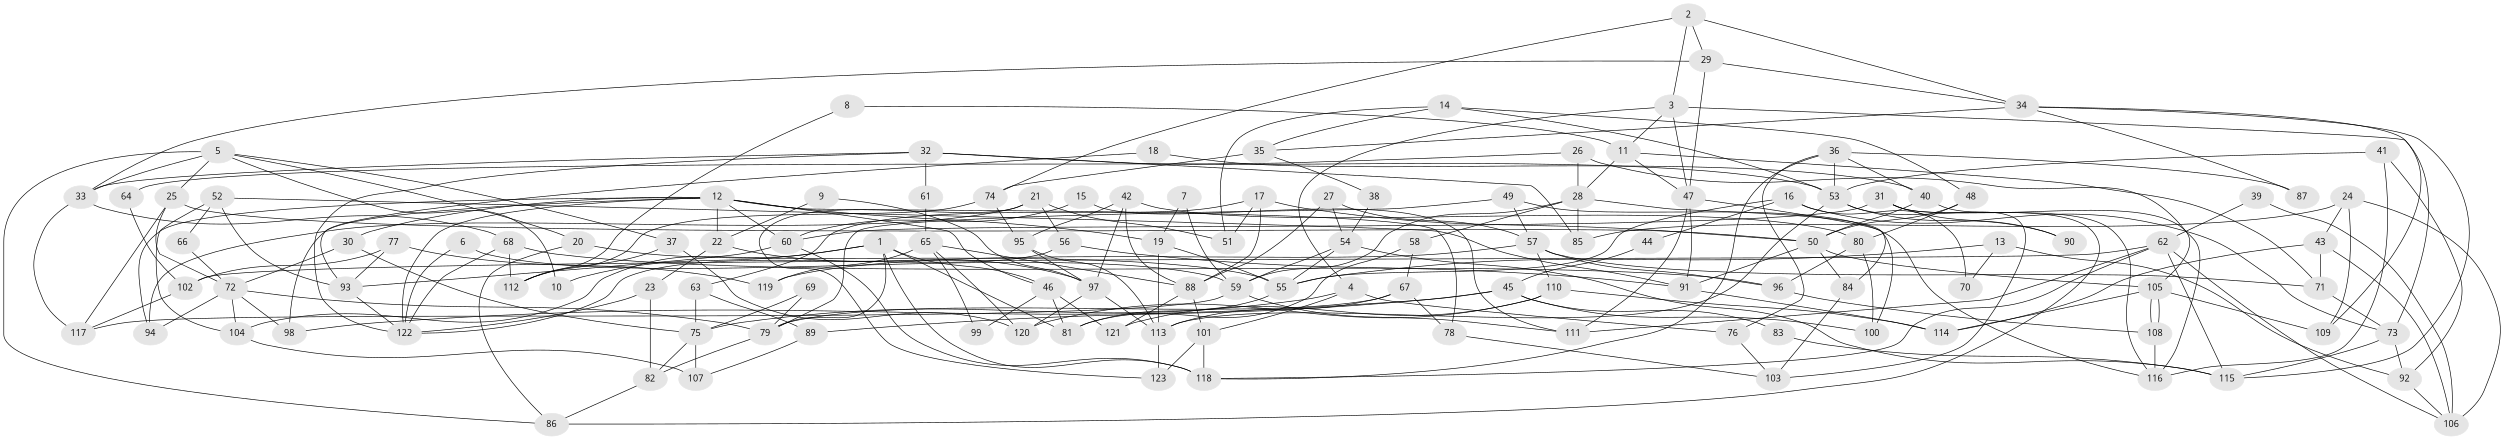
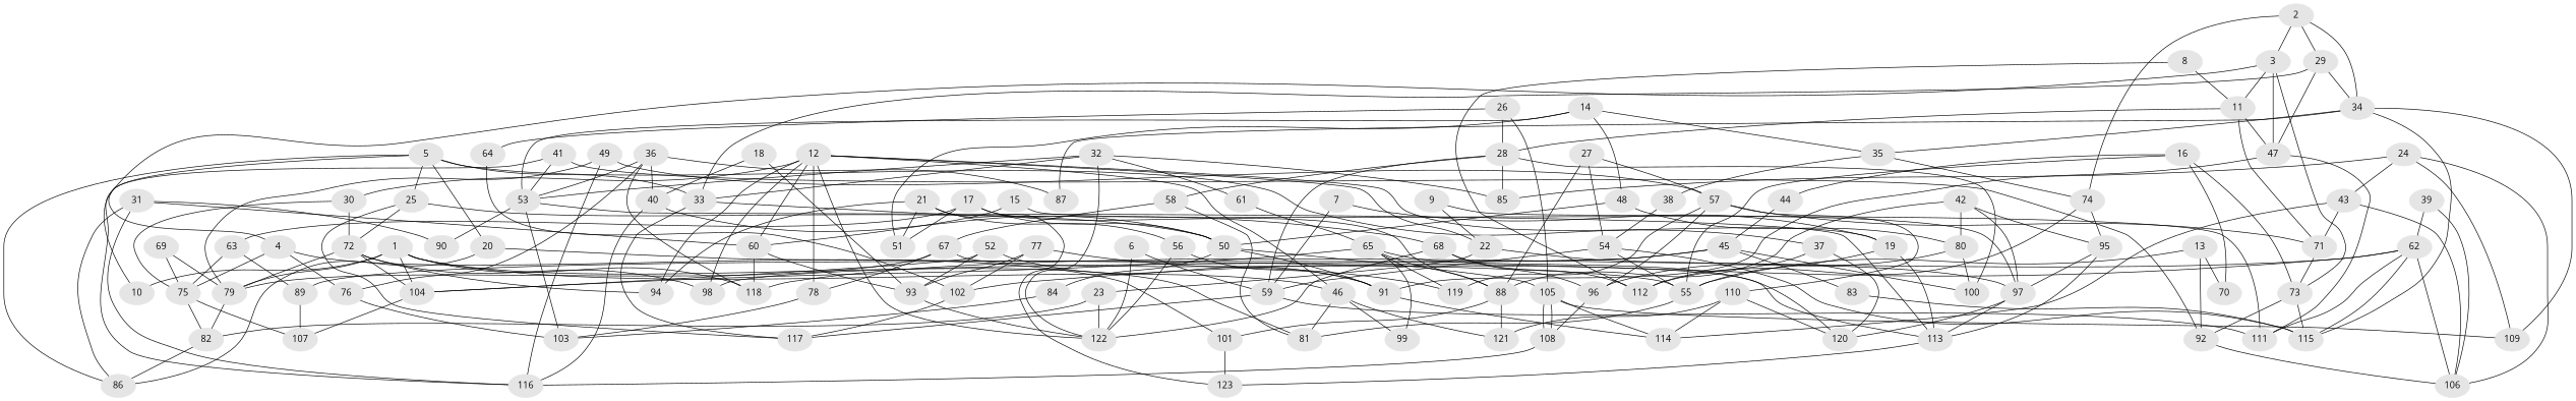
  graph {
    fontname="Open Sans"
    node [color=gray90 fontname="Open Sans" style=filled]
    edge [fontname="Open Sans"]
    1
    10
    46
    79
    81
    104
    118
    99
    121
    82
    107
    2
    3
    29
    34
    74
    4
    11
    47
    73
    33
    35
    109
    87
    115
    112
    95
    75
    76
    101
    28
    71
    111
    84
    91
    92
    103
    123
    5
    20
    25
    37
    86
    55
    50
    72
    117
    68
    120
    6
    59
    122
    7
    19
    113
    8
    9
    22
    97
    23
    85
    58
    100
    12
    30
    60
    78
    94
    98
    93
    13
    70
    106
    14
    48
    51
    53
    38
    80
    90
    15
    16
    44
    45
    17
    63
    88
    105
    89
    18
    40
    116
    21
    56
    24
    43
    114
    26
    64
    102
    108
    27
    54
    57
    96
    110
    119
    67
    31
    32
    61
    65
    36
    39
    62
    41
    42
    83
    49
    52
-   66
    69
    77
    1 -- 10
    1 -- 46
    1 -- 79
    1 -- 81
    1 -- 104
    1 -- 118
    46 -- 81
    46 -- 99
    46 -- 121
    79 -- 82
    104 -- 107
    82 -- 86
    2 -- 3
    2 -- 29
    2 -- 34
    2 -- 74
    3 -- 4
    3 -- 11
    3 -- 47
    3 -- 73
    29 -- 34
    29 -- 47
    29 -- 33
    34 -- 35
    34 -- 109
    34 -- 87
    34 -- 115
    74 -- 112
    74 -- 95
    4 -- 75
    4 -- 76
    4 -- 101
    11 -- 47
    11 -- 28
    11 -- 71
    47 -- 111
-   47 -- 84
    47 -- 91
    73 -- 115
    73 -- 92
    33 -- 117
    33 -- 68
    35 -- 74
    35 -- 38
    95 -- 113
    95 -- 97
    75 -- 82
    75 -- 107
    76 -- 103
-   101 -- 118
    101 -- 123
    28 -- 59
    28 -- 85
    28 -- 58
    28 -- 100
    71 -- 73
    84 -- 103
    91 -- 114
    92 -- 106
    5 -- 10
    5 -- 33
    5 -- 20
    5 -- 25
    5 -- 37
    5 -- 86
    20 -- 86
    20 -- 55
    25 -- 50
    25 -- 72
    25 -- 117
    37 -- 112
    37 -- 120
    55 -- 81
    50 -- 84
    50 -- 91
    50 -- 105
    72 -- 79
    72 -- 104
    72 -- 94
    72 -- 98
    68 -- 112
    68 -- 122
    68 -- 96
    6 -- 59
    6 -- 122
    59 -- 111
    59 -- 117
    7 -- 59
    7 -- 19
    19 -- 55
    19 -- 113
    113 -- 123
    8 -- 11
    8 -- 112
    9 -- 22
    9 -- 97
    22 -- 97
    22 -- 23
    97 -- 120
    97 -- 113
    23 -- 82
    23 -- 122
    58 -- 81
    58 -- 67
    12 -- 46
    12 -- 122
    12 -- 19
    12 -- 22
    12 -- 30
    12 -- 60
    12 -- 78
    12 -- 94
    12 -- 98
    30 -- 75
    30 -- 72
    60 -- 118
    60 -- 93
    78 -- 103
    93 -- 122
    13 -- 92
    13 -- 55
    13 -- 70
    14 -- 35
    14 -- 48
    14 -- 51
    14 -- 53
    48 -- 50
    48 -- 80
    53 -- 103
    53 -- 113
    53 -- 90
    38 -- 54
    80 -- 100
    80 -- 96
    15 -- 111
    15 -- 60
    16 -- 73
    16 -- 55
    16 -- 70
    16 -- 44
    44 -- 45
    45 -- 100
    45 -- 98
    45 -- 89
    45 -- 83
    17 -- 50
    17 -- 51
    17 -- 63
    17 -- 88
    63 -- 75
    63 -- 89
    88 -- 121
    88 -- 101
    105 -- 109
    105 -- 114
    105 -- 108
    105 -- 108
    89 -- 107
    18 -- 93
    18 -- 40
    40 -- 50
    40 -- 116
    21 -- 123
    21 -- 94
    21 -- 51
    21 -- 56
    56 -- 91
    56 -- 122
    24 -- 109
    24 -- 85
    24 -- 106
    24 -- 43
    43 -- 71
    43 -- 106
    43 -- 114
    26 -- 28
    26 -- 105
    26 -- 64
    64 -- 102
    102 -- 117
    108 -- 116
    27 -- 88
    27 -- 54
    27 -- 57
    54 -- 115
    54 -- 55
    54 -- 59
    57 -- 71
    57 -- 96
    57 -- 110
    57 -- 119
    96 -- 108
    110 -- 121
    110 -- 120
    110 -- 114
    67 -- 79
    67 -- 113
    67 -- 78
    31 -- 86
    31 -- 60
    31 -- 90
    31 -- 116
    32 -- 33
    32 -- 122
    32 -- 85
    32 -- 53
    32 -- 61
    61 -- 65
+   65 -- 104
    65 -- 99
    65 -- 120
    65 -- 88
    65 -- 119
    36 -- 118
    36 -- 87
    36 -- 76
    36 -- 53
    36 -- 40
    39 -- 106
    39 -- 62
    62 -- 118
    62 -- 115
    62 -- 111
    62 -- 106
    62 -- 102
    41 -- 92
    41 -- 53
    41 -- 116
    42 -- 95
    42 -- 97
    42 -- 80
    42 -- 88
    83 -- 115
    49 -- 79
    49 -- 116
    49 -- 57
    52 -- 104
    52 -- 91
    52 -- 93
-   52 -- 66
-   66 -- 72
    69 -- 79
    69 -- 75
    77 -- 93
    77 -- 102
    77 -- 119
  }
